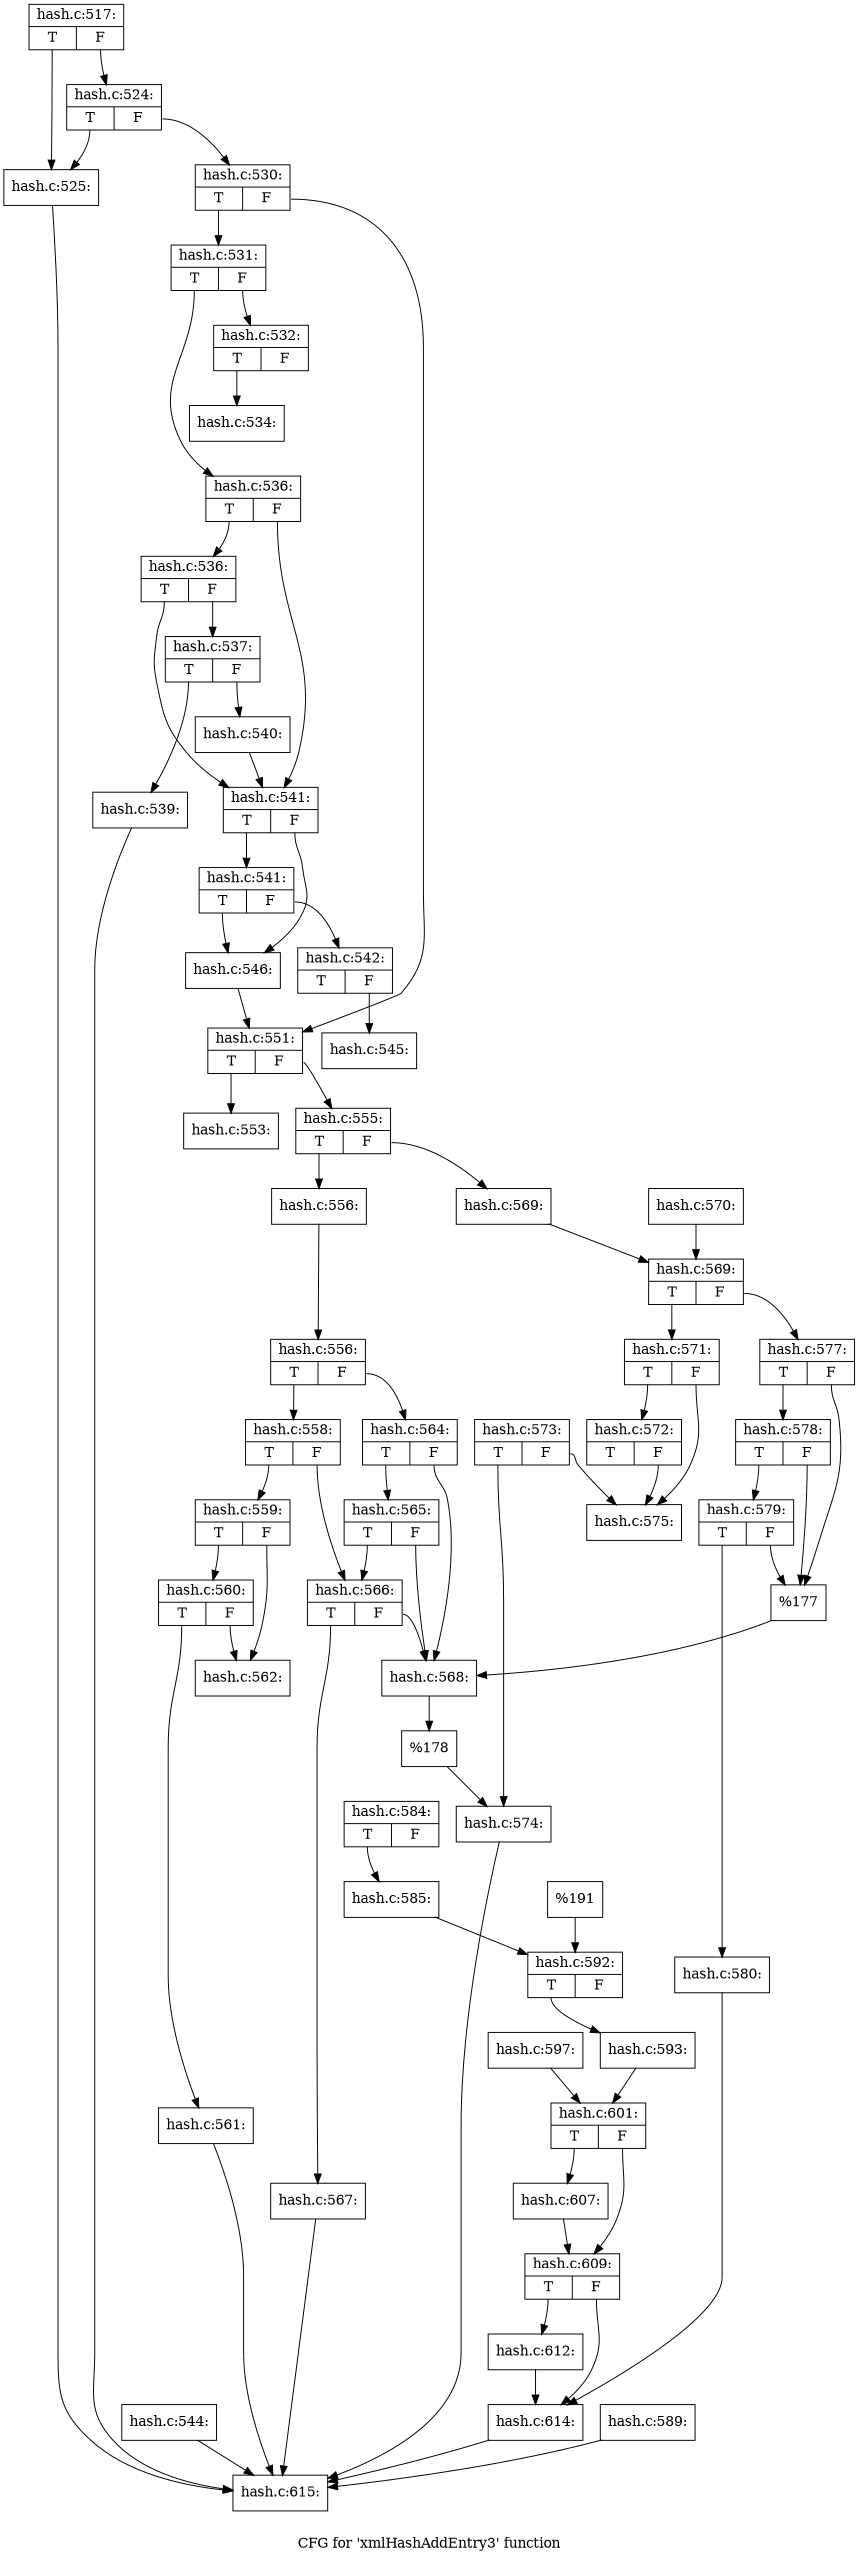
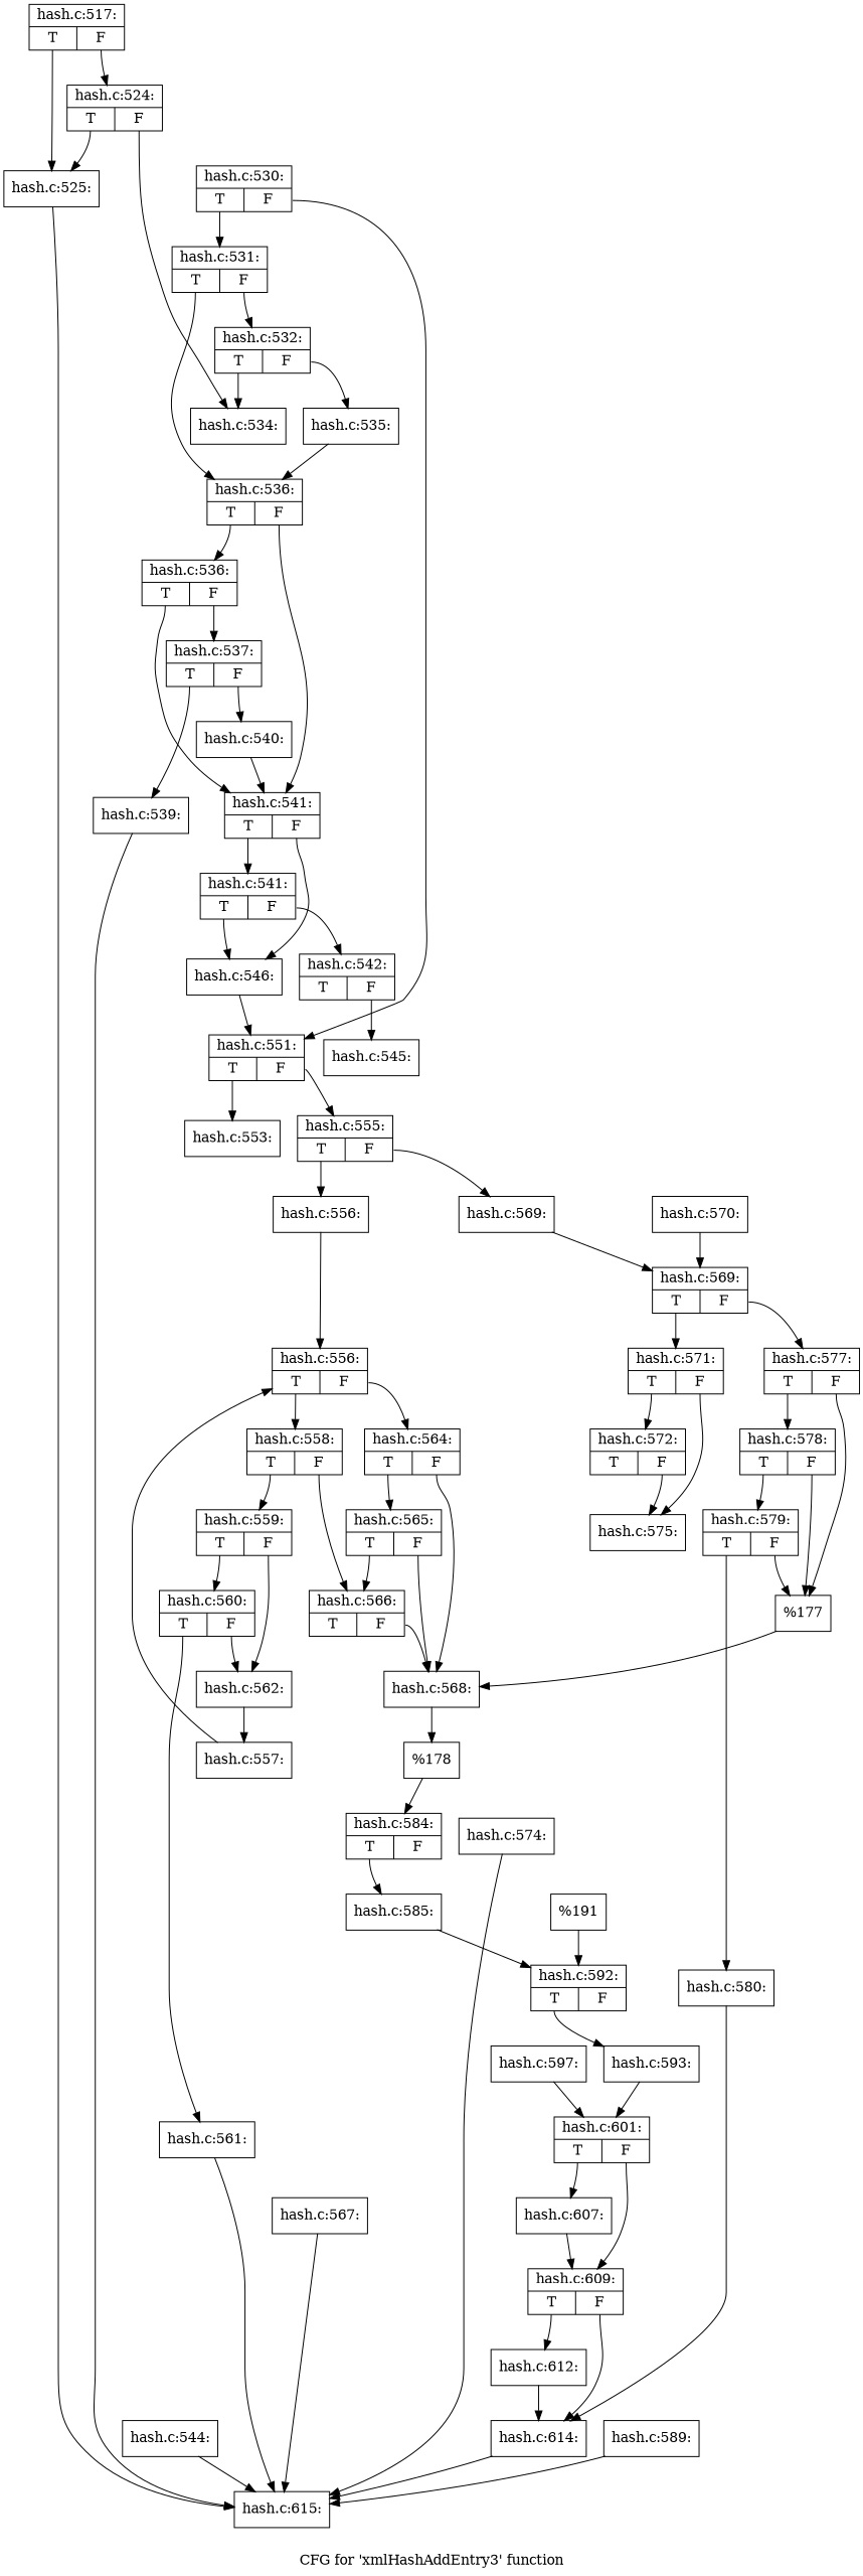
  digraph {
    label="CFG for 'xmlHashAddEntry3' function"
    node [shape=record]
    edge [tailport=s0]
    n1 [label="{hash.c:517:|{<s0>T|<s1>F}}"]
    n2 [label="{hash.c:525:}"]
    n3 [label="{hash.c:524:|{<s0>T|<s1>F}}"]
    n4 [label="{hash.c:615:}"]
    n5 [label="{hash.c:530:|{<s0>T|<s1>F}}"]
    n6 [label="{hash.c:531:|{<s0>T|<s1>F}}"]
    n7 [label="{hash.c:551:|{<s0>T|<s1>F}}"]
    n8 [label="{hash.c:536:|{<s0>T|<s1>F}}"]
    n9 [label="{hash.c:532:|{<s0>T|<s1>F}}"]
    n10 [label="{hash.c:553:}"]
    n11 [label="{hash.c:555:|{<s0>T|<s1>F}}"]
    n12 [label="{hash.c:536:|{<s0>T|<s1>F}}"]
    n13 [label="{hash.c:541:|{<s0>T|<s1>F}}"]
    n14 [label="{hash.c:534:}"]
+   n15 [label="{hash.c:535:}"]
    n16 [label="{hash.c:556:}"]
    n17 [label="{hash.c:569:}"]
    n18 [label="{hash.c:537:|{<s0>T|<s1>F}}"]
    n19 [label="{hash.c:541:|{<s0>T|<s1>F}}"]
    n20 [label="{hash.c:546:}"]
    n21 [label="{hash.c:539:}"]
    n22 [label="{hash.c:540:}"]
    n23 [label="{hash.c:542:|{<s0>T|<s1>F}}"]
    n24 [label="{hash.c:545:}"]
    n25 [label="{hash.c:544:}"]
    n26 [label="{hash.c:584:|{<s0>T|<s1>F}}"]
    n27 [label="{hash.c:585:}"]
    n28 [label="{hash.c:556:|{<s0>T|<s1>F}}"]
    n29 [label="{hash.c:569:|{<s0>T|<s1>F}}"]
    n30 [label="{hash.c:592:|{<s0>T|<s1>F}}"]
    n31 [label="{hash.c:558:|{<s0>T|<s1>F}}"]
    n32 [label="{hash.c:564:|{<s0>T|<s1>F}}"]
    n33 [label="{hash.c:571:|{<s0>T|<s1>F}}"]
    n34 [label="{hash.c:577:|{<s0>T|<s1>F}}"]
    n35 [label="{hash.c:559:|{<s0>T|<s1>F}}"]
    n36 [label="{hash.c:566:|{<s0>T|<s1>F}}"]
    n37 [label="{hash.c:565:|{<s0>T|<s1>F}}"]
    n38 [label="{hash.c:568:}"]
    n39 [label="{hash.c:562:}"]
    n40 [label="{hash.c:560:|{<s0>T|<s1>F}}"]
+   n41 [label="{hash.c:557:}"]
    n42 [label="{%178}"]
    n43 [label="{hash.c:561:}"]
    n44 [label="{hash.c:567:}"]
    n45 [label="{hash.c:572:|{<s0>T|<s1>F}}"]
    n46 [label="{hash.c:575:}"]
    n47 [label="{hash.c:578:|{<s0>T|<s1>F}}"]
    n48 [label="{%177}"]
    n49 [label="{hash.c:579:|{<s0>T|<s1>F}}"]
-   n50 [label="{hash.c:573:|{<s0>T|<s1>F}}"]
    n51 [label="{hash.c:574:}"]
    n52 [label="{hash.c:570:}"]
    n53 [label="{hash.c:580:}"]
    n54 [label="{hash.c:614:}"]
    n55 [label="{hash.c:593:}"]
    n56 [label="{hash.c:589:}"]
    n57 [label="{%191}"]
    n58 [label="{hash.c:601:|{<s0>T|<s1>F}}"]
    n59 [label="{hash.c:597:}"]
    n60 [label="{hash.c:607:}"]
    n61 [label="{hash.c:609:|{<s0>T|<s1>F}}"]
    n62 [label="{hash.c:612:}"]
    n1 -> n2
    n1 -> n3 [tailport=s1]
    n2 -> n4
    n3 -> n2
-   n3 -> n5 [tailport=s1]
+   n3 -> n14 [tailport=s1]
    n5 -> n6
    n5 -> n7 [tailport=s1]
    n6 -> n8
    n6 -> n9 [tailport=s1]
    n7 -> n10
    n7 -> n11 [tailport=s1]
    n8 -> n12
    n8 -> n13 [tailport=s1]
    n9 -> n14
+   n9 -> n15 [tailport=s1]
    n11 -> n16
    n11 -> n17 [tailport=s1]
    n12 -> n13
    n12 -> n18 [tailport=s1]
    n13 -> n19
    n13 -> n20 [tailport=s1]
+   n15 -> n8
    n16 -> n28
    n17 -> n29
    n18 -> n21
    n18 -> n22 [tailport=s1]
    n19 -> n20
    n19 -> n23 [tailport=s1]
    n20 -> n7
    n21 -> n4
    n22 -> n13
    n23 -> n24 [tailport=s1]
    n25 -> n4
    n26 -> n27
    n27 -> n30
    n28 -> n31
    n28 -> n32 [tailport=s1]
    n29 -> n33
    n29 -> n34 [tailport=s1]
    n30 -> n55
    n31 -> n35
    n31 -> n36 [tailport=s1]
    n32 -> n37
    n32 -> n38 [tailport=s1]
    n33 -> n45
    n33 -> n46 [tailport=s1]
    n34 -> n47
    n34 -> n48 [tailport=s1]
    n35 -> n39 [tailport=s1]
    n35 -> n40
    n36 -> n38 [tailport=s1]
-   n36 -> n44
    n37 -> n36
    n37 -> n38 [tailport=s1]
    n38 -> n42
+   n39 -> n41
    n40 -> n39 [tailport=s1]
    n40 -> n43
-   n42 -> n51
+   n41 -> n28
+   n42 -> n26
    n43 -> n4
    n44 -> n4
    n45 -> n46 [tailport=s1]
    n47 -> n48 [tailport=s1]
    n47 -> n49
    n48 -> n38
    n49 -> n48 [tailport=s1]
    n49 -> n53
-   n50 -> n46 [tailport=s1]
-   n50 -> n51
    n51 -> n4
    n52 -> n29
    n53 -> n54
    n54 -> n4
    n55 -> n58
    n56 -> n4
    n57 -> n30
    n58 -> n60
    n58 -> n61 [tailport=s1]
    n59 -> n58
    n60 -> n61
    n61 -> n54 [tailport=s1]
    n61 -> n62
    n62 -> n54
  }
